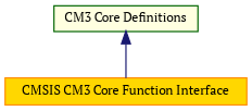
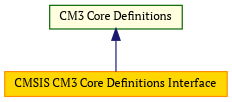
  digraph {
    rankdir=TB
    fontname="PT Serif"
    node [fontname="PT Serif" fontsize=10 shape=record style=filled]
-   n1 [color=darkorange fillcolor=gold fontcolor=black height=0.2 label="CMSIS CM3 Core Function Interface" width=0.4]
+   n1 [color=darkorange fillcolor=gold fontcolor=black height=0.2 label="CMSIS CM3 Core Definitions Interface" width=0.4]
    n2 [color=darkgreen fillcolor=lightyellow height=0.2 label="CM3 Core Definitions" width=0.4]
    n2 -> n1 [color=midnightblue dir=back fontname="PT Serif" fontsize=10 labelfontname=Helvetica labelfontsize=10 shape=plaintext style=solid]
  }
